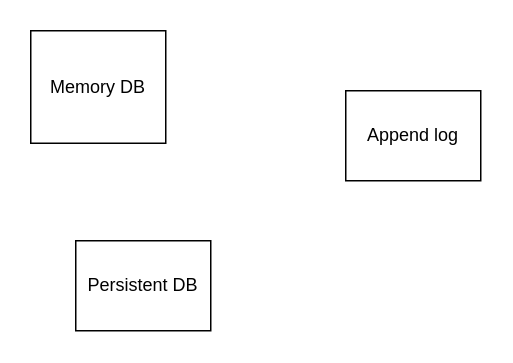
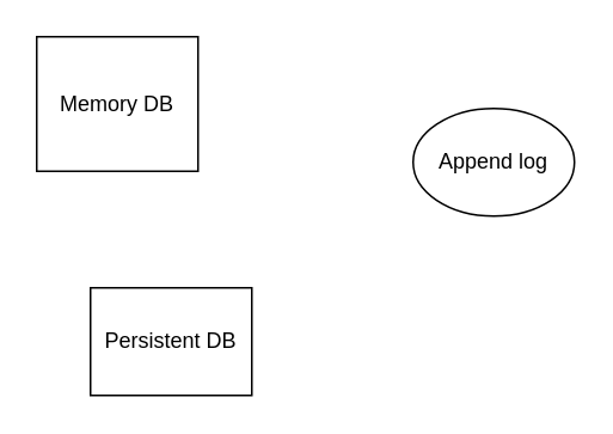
  <mxCell id="0" />
  <mxCell id="1" parent="0" />
  <mxCell id="2" value="Memory DB" style="rounded=0;whiteSpace=wrap;html=1;" parent="1" vertex="1"><mxGeometry x="20" y="20" width="90" height="75" as="geometry" /></mxCell>
  <mxCell id="3" value="Persistent DB" style="rounded=0;whiteSpace=wrap;html=1;" parent="1" vertex="1"><mxGeometry x="50" y="160" width="90" height="60" as="geometry" /></mxCell>
- <mxCell id="4" value="Append log" style="rounded=0;whiteSpace=wrap;html=1;" parent="1" vertex="1"><mxGeometry x="230" y="60" width="90" height="60" as="geometry" /></mxCell>
+ <mxCell id="4" value="Append log" style="ellipse;whiteSpace=wrap;html=1;" parent="1" vertex="1"><mxGeometry x="230" y="60" width="90" height="60" as="geometry" /></mxCell>
